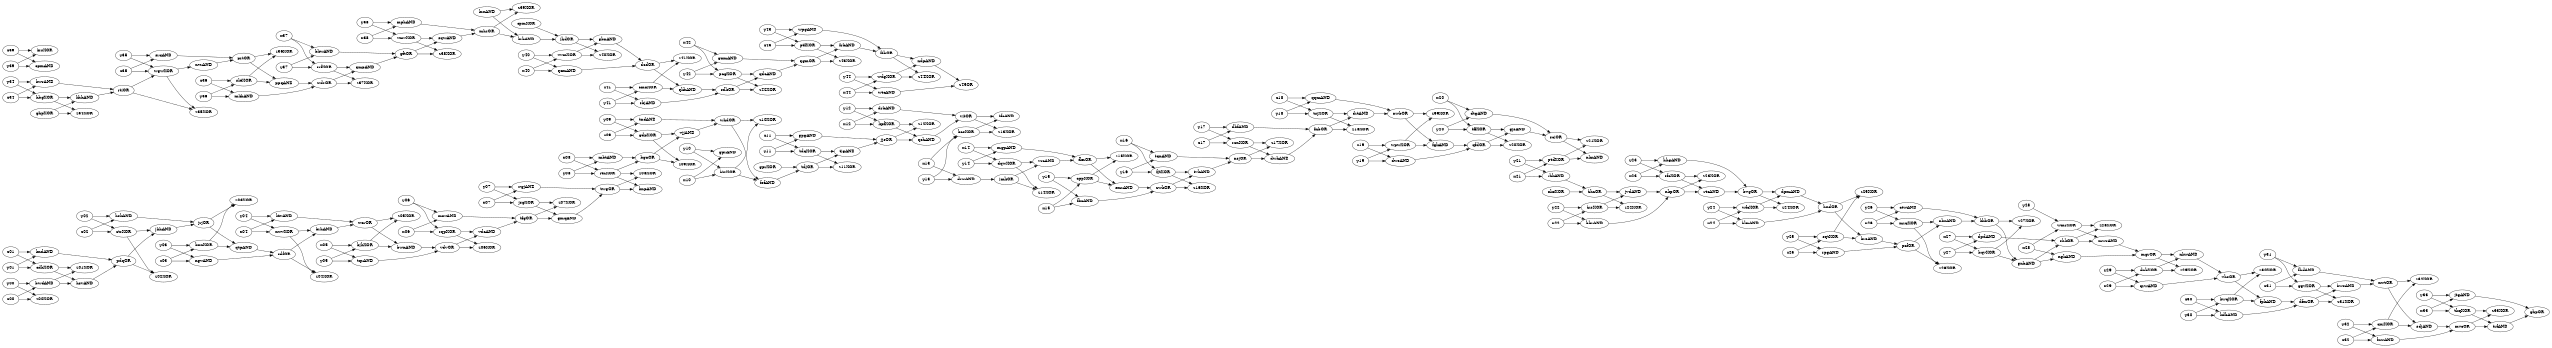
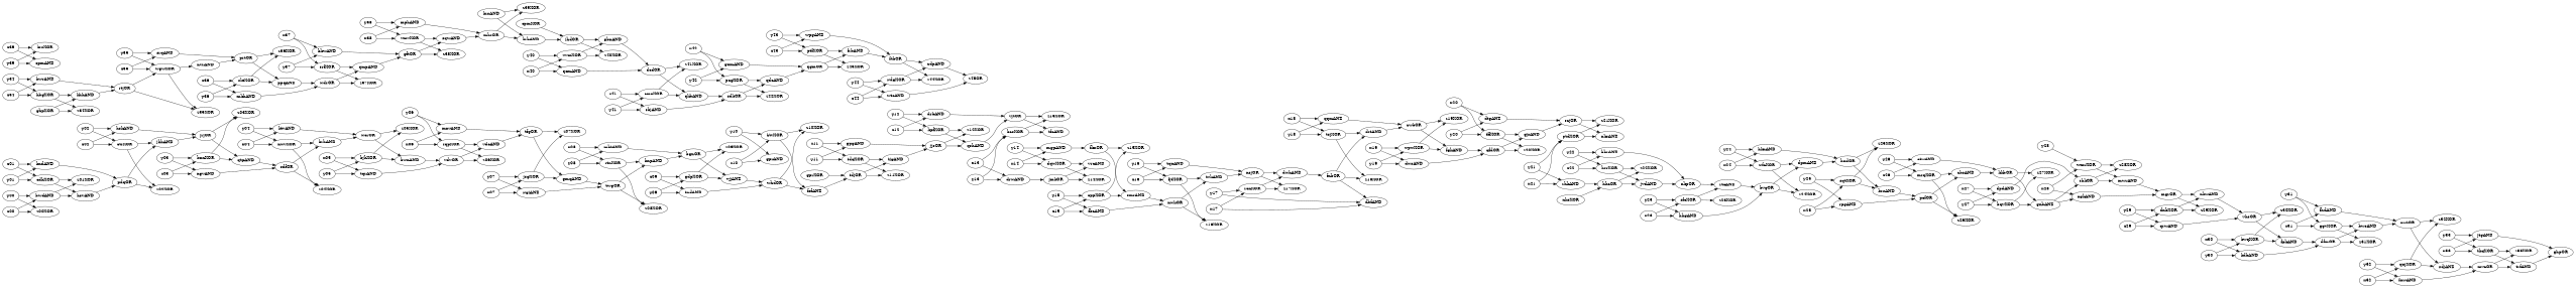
  digraph {
    rankdir=LR
    kpfXOR
    qshAND
    z12XOR
    vjtOR
    z13XOR
    tfcAND
    jjsOR
    x10
    gprAND
    htvXOR
    fsfAND
    z10XOR
    y10
    tkqXOR
    z33XOR
    trfAND
    ghpOR
    mvcOR
    x44
    wdgXOR
    wtcAND
    ndpAND
    z44XOR
    z45OR
    y44
    y41
    sbjAND
    cmnXOR
    sdkOR
    z41XOR
    qkbAND
    qdcAND
    z42XOR
    x41
    qgmOR
    frbAND
    z43XOR
    pcgXOR
    bgnOR
    vjjAND
    z09XOR
    whdOR
    gdpXOR
    scjOR
    z21XOR
    nksAND
    ptdXOR
    y33
    jtgAND
    x33
    fknOR
    z15XOR
    smrAND
    nwkOR
    cppXOR
    y14
    mgpAND
    dqwXOR
    vrcAND
    z14XOR
    x14
    srfXOR
    qmpAND
    z37XOR
    gftOR
    sqwAND
    z38XOR
    wdrOR
    rqpXOR
    vdcAND
    z06XOR
    tfgOR
    z07XOR
    gmqAND
    vdvOR
    ghpXOR
    z34XOR
    khhAND
    rtjOR
    hbgXOR
    tdqXOR
    z11XOR
    tjgAND
    tdjOR
    dcdOR
    x19
    dwsAND
    wpwXOR
    qfdOR
-   z19XOR [label=z99XOR]
+   z19XOR
    fgkAND
    gjsAND
    z20XOR
    y19
    y03
    bnnXOR
    ngvAND
    qtpAND
    z03XOR
    sdfOR
    x03
    ftbOR
    y25
    sqtXOR
    rpgAND
    brsAND
    z25XOR
    pcfOR
    x25
    x12
    drbAND
    y12
    gprXOR
    x06
    mnvAND
    y06
    x39
    krsXOR
    cpmAND
    y39
    nbsAND
    z26XOR
    x18
    qqmAND
    tsjXOR
    nwbOR
    drtAND
    z18XOR
    y18
    brhAND
    z04XOR
    y21
    rhkAND
    hhcOR
    x21
    dpmAND
    hndOR
    hknAND
    nvrAND
    prtOR
    z36XOR
    ppqAND
    srqAND
    ctwAND
    kkbOR
    z27XOR
    gnbAND
    shkOR
    ngkAND
    bkwAND
    mhrOR
    wfcXOR
    z24XOR
    bvgOR
    x11
    gpgAND
    y11
    x08
    mbtAND
    rtnXOR
    z08XOR
    hnpAND
    y08
    x30
    kdbAND
    kwqXOR
    dfmOR
    z30XOR
    fpkAND
    bwsAND
    z31XOR
    y30
    y24
    x24
    wgwXOR
    z35XOR
    x01
    cdhXOR
    kndAND
    hsvAND
    z01XOR
    pdqOR
    y01
    bqvXOR
    x16
    fjtXOR
    tqnAND
    tvkAND
    z16XOR
    nsjOR
    y16
    wcrOR
    z05XOR
    bwnAND
    bjhXOR
    dnbXOR
    z29XOR
    nkwAND
    vhsOR
    mgrOR
    jhhAND
    z02XOR
    jrjOR
    ctrXOR
    y04
    nwvXOR
    ktvAND
    x04
    krbAND
    jhdOR
    gbnAND
    z40XOR
    cpmXOR
    rcnXOR
    dwhAND
    z17XOR
    fnbOR
    fhdAND
    nwtOR
    sdjAND
    z32XOR
    gnmAND
    x09
    tndAND
    y09
    mrqXOR
    qcmAND
    vvmXOR
    z22XOR
    jvdAND
    nkpOR
    nksXOR
    x38
    mphAND
    vmvXOR
    z39XOR
    y38
    dtgAND
    y32
    qnjXOR
    fnwAND
    x32
    krsAND
    y23
    sfcXOR
    hhgAND
    z23XOR
    rtcAND
    x23
    y36
    mkhAND
    sktXOR
    x36
    twgOR
    wpgAND
    y37
    x37
    x27
    dpdAND
    mwrAND
    z28XOR
    y27
    fbcAND
    y43
    ptfXOR
    x43
    hskAND
    hwrAND
    y07
    wgjAND
    jsgXOR
    x07
    bcsXOR
    x20
    tffXOR
    y20
    y42
    x42
    y26
    x26
    x40
    y40
    x02
    y02
    jmkOR
    y22
    hrrXOR
    bbrAND
    x22
    wmrXOR
    y31
    ggvXOR
    x31
    x34
    y34
    dbfAND
    qrwAND
    tqrAND
    y00
    bwdAND
    z00XOR
    x00
    x05
    y05
    y15
    x15
    y17
    x17
    y29
    x29
    x13
    drwAND
    y13
    x35
    y35
    y28
    x28
    kpfXOR -> qshAND
    kpfXOR -> z12XOR
    qshAND -> vjtOR
    vjtOR -> z13XOR
    vjtOR -> tfcAND
    jjsOR -> qshAND
    jjsOR -> z12XOR
    x10 -> gprAND
    x10 -> htvXOR
    htvXOR -> fsfAND
    htvXOR -> z10XOR
    fsfAND -> tdjOR
    y10 -> gprAND
    y10 -> htvXOR
    tkqXOR -> z33XOR
    tkqXOR -> trfAND
    trfAND -> ghpOR
    mvcOR -> z33XOR
    mvcOR -> trfAND
    x44 -> wdgXOR
    x44 -> wtcAND
    wdgXOR -> ndpAND
    wdgXOR -> z44XOR
    wtcAND -> z45OR
    ndpAND -> z45OR
    y44 -> wdgXOR
    y44 -> wtcAND
    y41 -> sbjAND
    y41 -> cmnXOR
    sbjAND -> sdkOR
    cmnXOR -> z41XOR
    cmnXOR -> qkbAND
    sdkOR -> qdcAND
    sdkOR -> z42XOR
    qkbAND -> sdkOR
    qdcAND -> qgmOR
    x41 -> sbjAND
    x41 -> cmnXOR
    qgmOR -> frbAND
    qgmOR -> z43XOR
    frbAND -> ftbOR
    pcgXOR -> qdcAND
    pcgXOR -> z42XOR
    bgnOR -> vjjAND
    bgnOR -> z09XOR
    vjjAND -> whdOR
    whdOR -> fsfAND
    whdOR -> z10XOR
    gdpXOR -> vjjAND
    gdpXOR -> z09XOR
    scjOR -> z21XOR
    scjOR -> nksAND
    ptdXOR -> z21XOR
    ptdXOR -> nksAND
    y33 -> tkqXOR
    y33 -> jtgAND
    jtgAND -> ghpOR
    x33 -> tkqXOR
    x33 -> jtgAND
    fknOR -> z15XOR
    fknOR -> smrAND
    smrAND -> nwkOR
    nwkOR -> tvkAND
    nwkOR -> z16XOR
    cppXOR -> z15XOR
    cppXOR -> smrAND
    y14 -> mgpAND
    y14 -> dqwXOR
    mgpAND -> fknOR
    dqwXOR -> vrcAND
    dqwXOR -> z14XOR
-   vrcAND -> fknOR
    x14 -> mgpAND
    x14 -> dqwXOR
    srfXOR -> qmpAND
    srfXOR -> z37XOR
    qmpAND -> gftOR
    gftOR -> sqwAND
    gftOR -> z38XOR
    sqwAND -> mhrOR
    wdrOR -> qmpAND
    wdrOR -> z37XOR
    rqpXOR -> vdcAND
    rqpXOR -> z06XOR
    vdcAND -> tfgOR
    tfgOR -> z07XOR
    tfgOR -> gmqAND
    gmqAND -> twgOR
    vdvOR -> vdcAND
    vdvOR -> z06XOR
    ghpXOR -> z34XOR
    ghpXOR -> khhAND
    khhAND -> rtjOR
    rtjOR -> wgwXOR
    rtjOR -> z35XOR
    hbgXOR -> z34XOR
    hbgXOR -> khhAND
    tdqXOR -> z11XOR
    tdqXOR -> tjgAND
    tjgAND -> jjsOR
    tdjOR -> z11XOR
    tdjOR -> tjgAND
    dcdOR -> z41XOR
    dcdOR -> qkbAND
    x19 -> dwsAND
    x19 -> wpwXOR
    dwsAND -> qfdOR
    wpwXOR -> z19XOR
    wpwXOR -> fgkAND
    qfdOR -> gjsAND
    qfdOR -> z20XOR
    fgkAND -> qfdOR
    gjsAND -> scjOR
    y19 -> dwsAND
    y19 -> wpwXOR
    y03 -> bnnXOR
    y03 -> ngvAND
    bnnXOR -> qtpAND
    bnnXOR -> z03XOR
    ngvAND -> sdfOR
    qtpAND -> sdfOR
    sdfOR -> brhAND
    sdfOR -> z04XOR
    x03 -> bnnXOR
    x03 -> ngvAND
    ftbOR -> ndpAND
    ftbOR -> z44XOR
    y25 -> sqtXOR
    y25 -> rpgAND
    sqtXOR -> brsAND
    sqtXOR -> z25XOR
    rpgAND -> pcfOR
    brsAND -> pcfOR
    pcfOR -> nbsAND
    pcfOR -> z26XOR
    x25 -> sqtXOR
    x25 -> rpgAND
    x12 -> kpfXOR
    x12 -> drbAND
    drbAND -> vjtOR
    y12 -> kpfXOR
    y12 -> drbAND
    gprXOR -> tdjOR
    x06 -> rqpXOR
    x06 -> mnvAND
    mnvAND -> tfgOR
    y06 -> rqpXOR
    y06 -> mnvAND
    x39 -> krsXOR
    x39 -> cpmAND
    y39 -> krsXOR
    y39 -> cpmAND
    nbsAND -> kkbOR
    x18 -> qqmAND
    x18 -> tsjXOR
    qqmAND -> nwbOR
    tsjXOR -> drtAND
    tsjXOR -> z18XOR
    nwbOR -> z19XOR
    nwbOR -> fgkAND
    drtAND -> nwbOR
    y18 -> qqmAND
    y18 -> tsjXOR
    brhAND -> wcrOR
    y21 -> ptdXOR
    y21 -> rhkAND
    rhkAND -> hhcOR
    hhcOR -> z22XOR
    hhcOR -> jvdAND
    x21 -> ptdXOR
    x21 -> rhkAND
    dpmAND -> hndOR
    hndOR -> brsAND
    hndOR -> z25XOR
    hknAND -> hndOR
    nvrAND -> prtOR
    prtOR -> z36XOR
    prtOR -> ppqAND
    ppqAND -> wdrOR
    srqAND -> prtOR
    ctwAND -> kkbOR
    kkbOR -> z27XOR
    kkbOR -> gnbAND
    gnbAND -> shkOR
    gnbAND -> ngkAND
    shkOR -> mwrAND
    shkOR -> z28XOR
    ngkAND -> mgrOR
    bkwAND -> gftOR
    mhrOR -> krbAND
    mhrOR -> z39XOR
    wfcXOR -> dpmAND
    wfcXOR -> z24XOR
    bvgOR -> dpmAND
    bvgOR -> z24XOR
    x11 -> tdqXOR
    x11 -> gpgAND
    gpgAND -> jjsOR
    y11 -> tdqXOR
    y11 -> gpgAND
    x08 -> mbtAND
    x08 -> rtnXOR
    mbtAND -> bgnOR
    rtnXOR -> z08XOR
    rtnXOR -> hnpAND
-   rtnXOR -> bgnOR
+   hnpAND -> bgnOR
    y08 -> mbtAND
    y08 -> rtnXOR
    x30 -> kdbAND
    x30 -> kwqXOR
    kdbAND -> dfmOR
    kwqXOR -> z30XOR
    kwqXOR -> fpkAND
    dfmOR -> bwsAND
    dfmOR -> z31XOR
    fpkAND -> dfmOR
    bwsAND -> nwtOR
    y30 -> kdbAND
    y30 -> kwqXOR
    y24 -> hknAND
    y24 -> wfcXOR
    x24 -> hknAND
    x24 -> wfcXOR
    wgwXOR -> nvrAND
    wgwXOR -> z35XOR
    x01 -> cdhXOR
    x01 -> kndAND
    cdhXOR -> hsvAND
    cdhXOR -> z01XOR
    kndAND -> pdqOR
    hsvAND -> pdqOR
    pdqOR -> jhhAND
    pdqOR -> z02XOR
    y01 -> cdhXOR
    y01 -> kndAND
    bqvXOR -> z27XOR
    bqvXOR -> gnbAND
    x16 -> fjtXOR
    x16 -> tqnAND
    fjtXOR -> tvkAND
    fjtXOR -> z16XOR
    tqnAND -> nsjOR
    tvkAND -> nsjOR
    nsjOR -> dwhAND
    nsjOR -> z17XOR
    y16 -> fjtXOR
    y16 -> tqnAND
    wcrOR -> z05XOR
    wcrOR -> bwnAND
    bwnAND -> vdvOR
    bjhXOR -> z05XOR
    bjhXOR -> bwnAND
    dnbXOR -> z29XOR
    dnbXOR -> nkwAND
    nkwAND -> vhsOR
    vhsOR -> z30XOR
    vhsOR -> fpkAND
    mgrOR -> z29XOR
    mgrOR -> nkwAND
    jhhAND -> jrjOR
    jrjOR -> qtpAND
    jrjOR -> z03XOR
    ctrXOR -> jhhAND
    ctrXOR -> z02XOR
    y04 -> nwvXOR
    y04 -> ktvAND
    nwvXOR -> brhAND
    nwvXOR -> z04XOR
    ktvAND -> wcrOR
    x04 -> nwvXOR
    x04 -> ktvAND
    krbAND -> jhdOR
    jhdOR -> gbnAND
    jhdOR -> z40XOR
    gbnAND -> dcdOR
    cpmXOR -> jhdOR
    rcnXOR -> dwhAND
    rcnXOR -> z17XOR
    dwhAND -> fnbOR
    fnbOR -> drtAND
    fnbOR -> z18XOR
    fhdAND -> nwtOR
    nwtOR -> sdjAND
    nwtOR -> z32XOR
    sdjAND -> mvcOR
    gnmAND -> qgmOR
    x09 -> gdpXOR
    x09 -> tndAND
    tndAND -> whdOR
    y09 -> gdpXOR
    y09 -> tndAND
    mrqXOR -> nbsAND
    mrqXOR -> z26XOR
    qcmAND -> dcdOR
    vvmXOR -> gbnAND
    vvmXOR -> z40XOR
    jvdAND -> nkpOR
-   nkpOR -> z23XOR
    nkpOR -> rtcAND
    nksXOR -> hhcOR
    x38 -> mphAND
    x38 -> vmvXOR
    mphAND -> mhrOR
    vmvXOR -> sqwAND
    vmvXOR -> z38XOR
    y38 -> mphAND
    y38 -> vmvXOR
    dtgAND -> scjOR
    y32 -> qnjXOR
    y32 -> fnwAND
    qnjXOR -> sdjAND
    qnjXOR -> z32XOR
    fnwAND -> mvcOR
    x32 -> qnjXOR
    x32 -> fnwAND
    krsAND -> krbAND
    krsAND -> z39XOR
    y23 -> sfcXOR
    y23 -> hhgAND
    sfcXOR -> z23XOR
    sfcXOR -> rtcAND
    hhgAND -> bvgOR
    rtcAND -> bvgOR
    x23 -> sfcXOR
    x23 -> hhgAND
    y36 -> mkhAND
    y36 -> sktXOR
    mkhAND -> wdrOR
    sktXOR -> z36XOR
    sktXOR -> ppqAND
    x36 -> mkhAND
    x36 -> sktXOR
    twgOR -> z08XOR
    twgOR -> hnpAND
    wpgAND -> ftbOR
    y37 -> srfXOR
    y37 -> bkwAND
    x37 -> srfXOR
    x37 -> bkwAND
    x27 -> bqvXOR
    x27 -> dpdAND
    dpdAND -> shkOR
    mwrAND -> mgrOR
    y27 -> bqvXOR
    y27 -> dpdAND
    fbcAND -> nwkOR
    y43 -> wpgAND
    y43 -> ptfXOR
    ptfXOR -> frbAND
    ptfXOR -> z43XOR
    x43 -> wpgAND
    x43 -> ptfXOR
    hskAND -> jrjOR
    hwrAND -> rtjOR
    y07 -> wgjAND
    y07 -> jsgXOR
    wgjAND -> twgOR
    jsgXOR -> z07XOR
    jsgXOR -> gmqAND
    x07 -> wgjAND
    x07 -> jsgXOR
    bcsXOR -> z13XOR
    bcsXOR -> tfcAND
    x20 -> dtgAND
    x20 -> tffXOR
    tffXOR -> gjsAND
    tffXOR -> z20XOR
    y20 -> dtgAND
    y20 -> tffXOR
    y42 -> pcgXOR
    y42 -> gnmAND
    x42 -> pcgXOR
    x42 -> gnmAND
    y26 -> ctwAND
    y26 -> mrqXOR
    x26 -> ctwAND
    x26 -> mrqXOR
    x40 -> qcmAND
    x40 -> vvmXOR
    y40 -> qcmAND
    y40 -> vvmXOR
    x02 -> ctrXOR
    x02 -> hskAND
    y02 -> ctrXOR
    y02 -> hskAND
    jmkOR -> vrcAND
    jmkOR -> z14XOR
    y22 -> hrrXOR
    y22 -> bbrAND
    hrrXOR -> z22XOR
    hrrXOR -> jvdAND
    bbrAND -> nkpOR
    x22 -> hrrXOR
    x22 -> bbrAND
    wmrXOR -> mwrAND
    wmrXOR -> z28XOR
    y31 -> fhdAND
    y31 -> ggvXOR
    ggvXOR -> bwsAND
    ggvXOR -> z31XOR
    x31 -> fhdAND
    x31 -> ggvXOR
    x34 -> hbgXOR
    x34 -> hwrAND
    y34 -> hbgXOR
    y34 -> hwrAND
-   dbfAND -> fnbOR
+   fnbOR -> dbfAND
    qrwAND -> vhsOR
    tqrAND -> vdvOR
    y00 -> bwdAND
    y00 -> z00XOR
    bwdAND -> hsvAND
    bwdAND -> z01XOR
    x00 -> bwdAND
    x00 -> z00XOR
    x05 -> bjhXOR
    x05 -> tqrAND
    y05 -> bjhXOR
    y05 -> tqrAND
    y15 -> cppXOR
    y15 -> fbcAND
    x15 -> cppXOR
    x15 -> fbcAND
    y17 -> rcnXOR
    y17 -> dbfAND
    x17 -> rcnXOR
    x17 -> dbfAND
    y29 -> dnbXOR
    y29 -> qrwAND
    x29 -> dnbXOR
    x29 -> qrwAND
    x13 -> bcsXOR
    x13 -> drwAND
    drwAND -> jmkOR
    y13 -> bcsXOR
    y13 -> drwAND
    x35 -> srqAND
    x35 -> wgwXOR
    y35 -> srqAND
    y35 -> wgwXOR
    y28 -> wmrXOR
    x28 -> ngkAND
    x28 -> wmrXOR
  }
